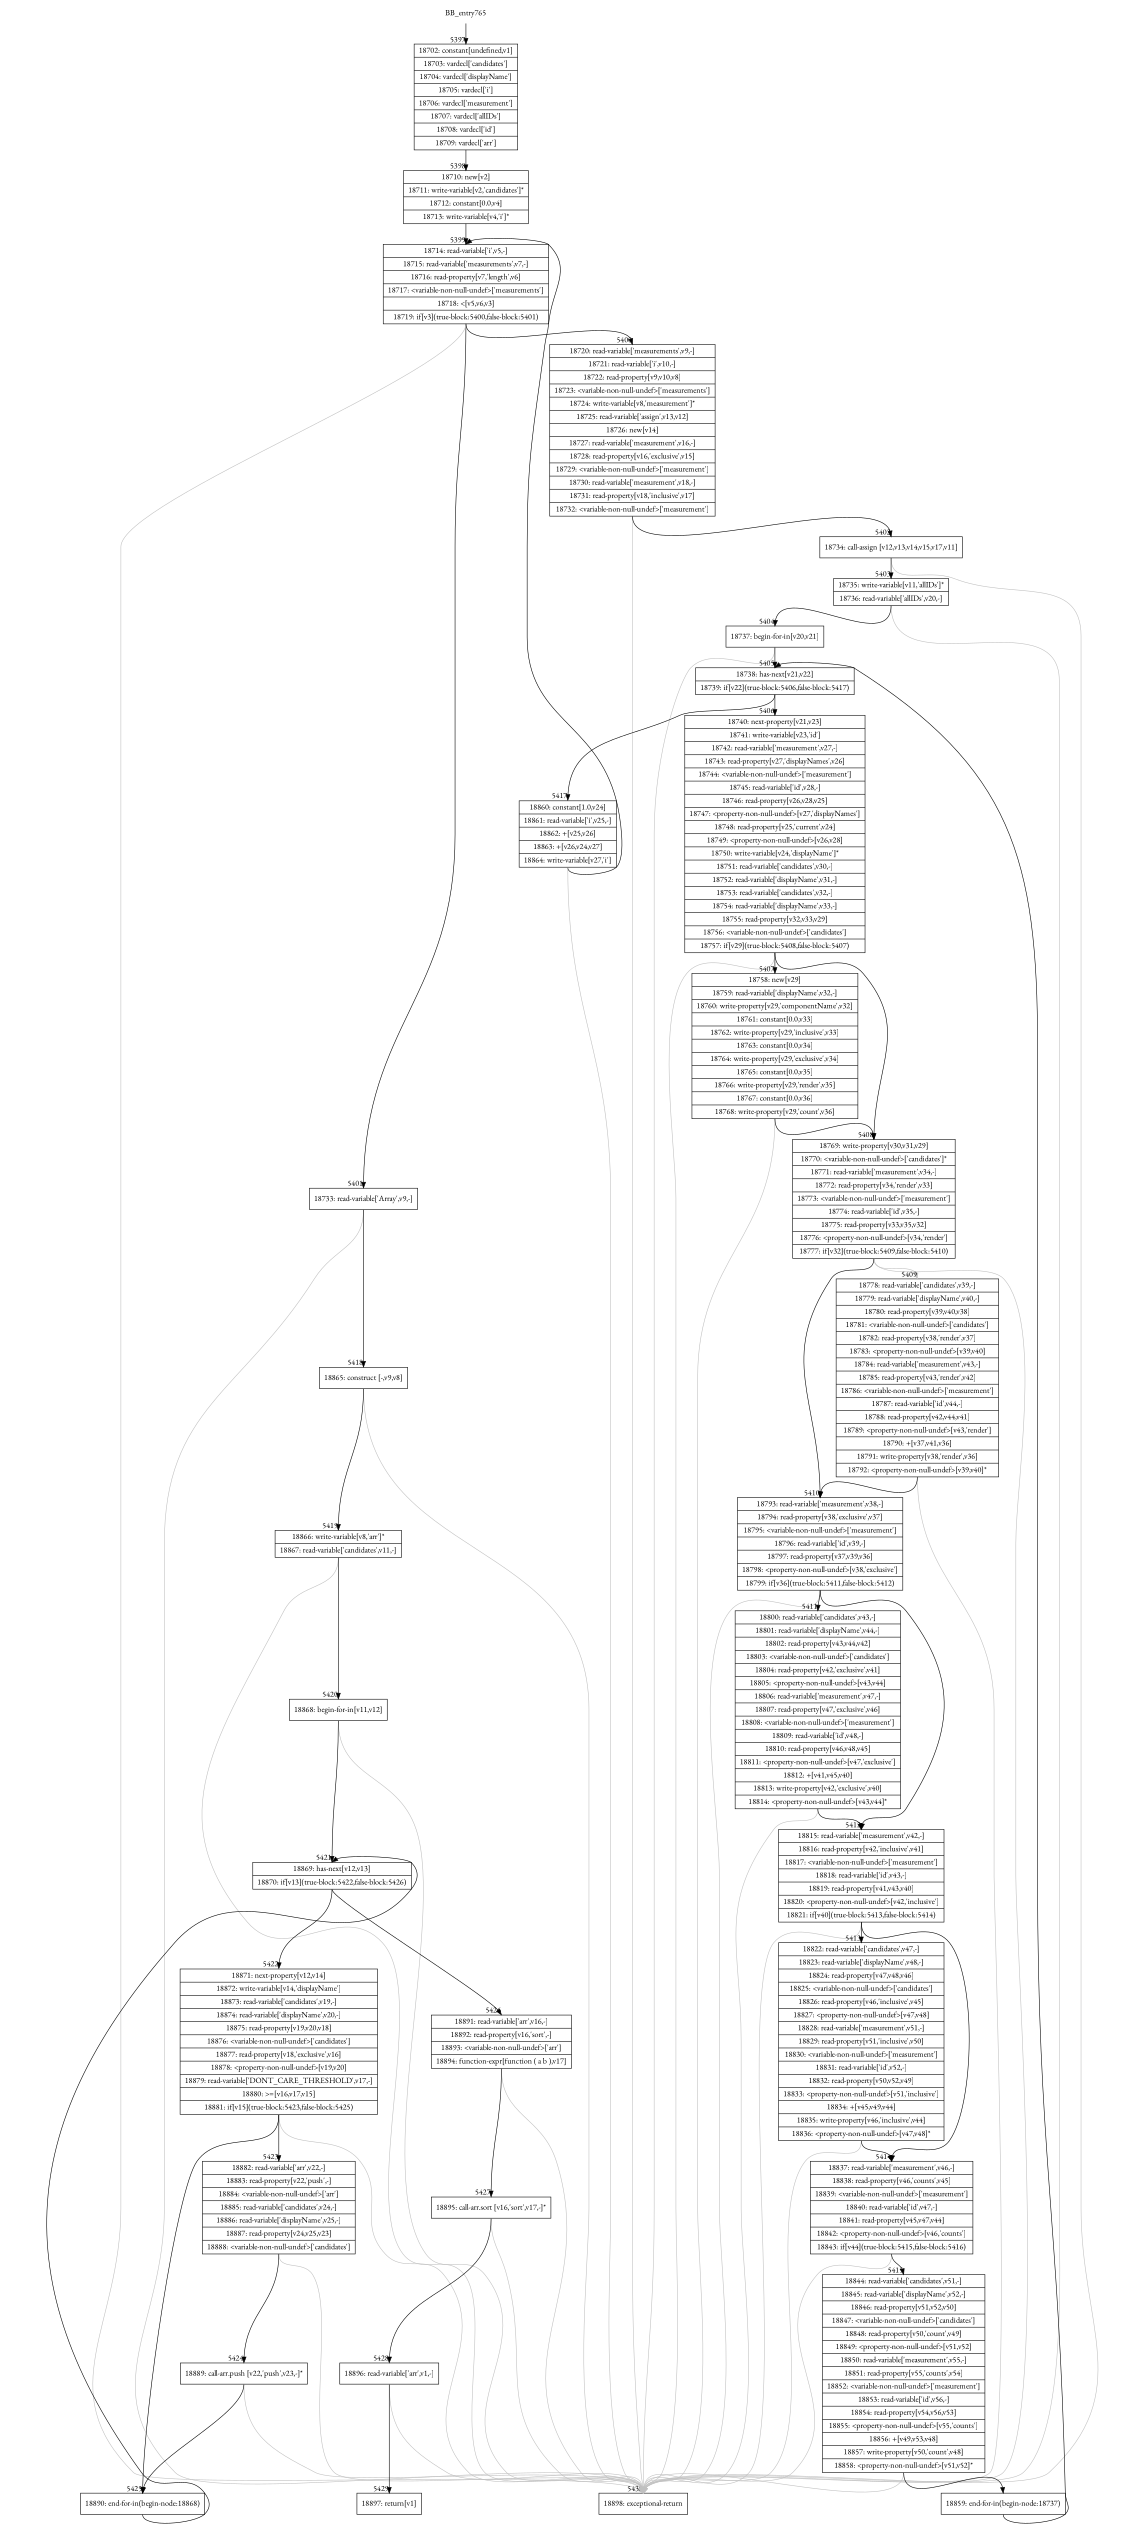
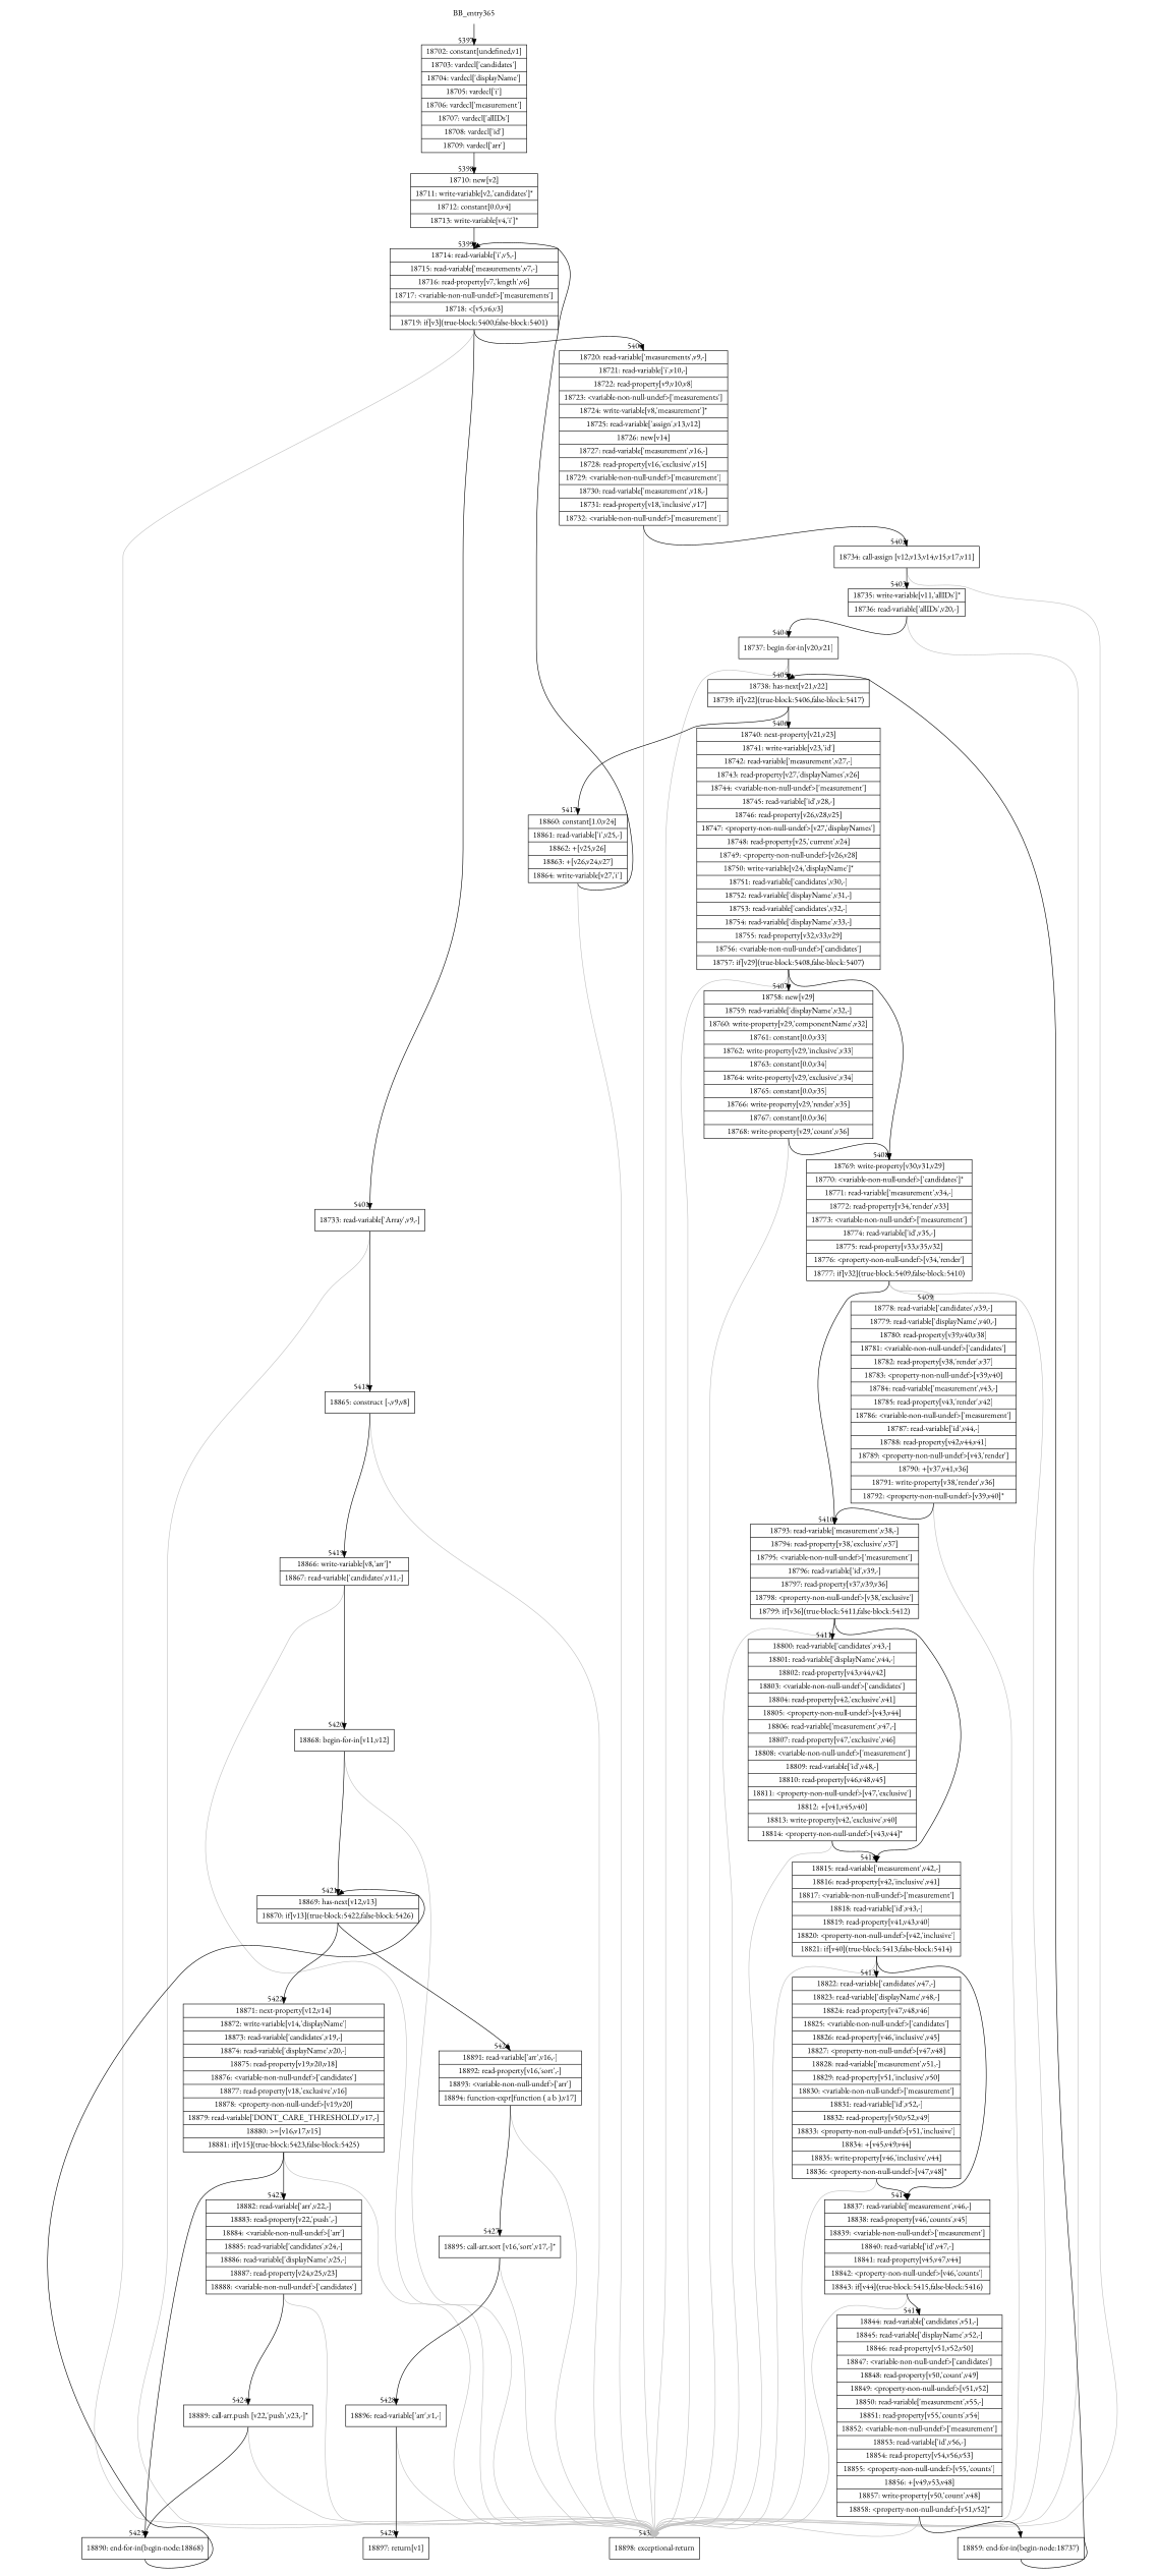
  digraph {
    fontname="EB Garamond"
    rankdir=TD
    node [fontname="EB Garamond" shape=record]
    edge [fontname="EB Garamond" headport=n tailport=s]
-   BB_entry365 [shape=none label=BB_entry765]
+   BB_entry365 [shape=none]
    n2 [label="{18702: constant[undefined,v1]|18703: vardecl['candidates']|18704: vardecl['displayName']|18705: vardecl['i']|18706: vardecl['measurement']|18707: vardecl['allIDs']|18708: vardecl['id']|18709: vardecl['arr']}"]
    n3 [label="{18710: new[v2]|18711: write-variable[v2,'candidates']*|18712: constant[0.0,v4]|18713: write-variable[v4,'i']*}"]
    n4 [label="{18714: read-variable['i',v5,-]|18715: read-variable['measurements',v7,-]|18716: read-property[v7,'length',v6]|18717: \<variable-non-null-undef\>['measurements']|18718: \<[v5,v6,v3]|18719: if[v3](true-block:5400,false-block:5401)}"]
    n5 [label="{18720: read-variable['measurements',v9,-]|18721: read-variable['i',v10,-]|18722: read-property[v9,v10,v8]|18723: \<variable-non-null-undef\>['measurements']|18724: write-variable[v8,'measurement']*|18725: read-variable['assign',v13,v12]|18726: new[v14]|18727: read-variable['measurement',v16,-]|18728: read-property[v16,'exclusive',v15]|18729: \<variable-non-null-undef\>['measurement']|18730: read-variable['measurement',v18,-]|18731: read-property[v18,'inclusive',v17]|18732: \<variable-non-null-undef\>['measurement']}"]
    n6 [label="{18733: read-variable['Array',v9,-]}"]
    n7 [label="{18898: exceptional-return}"]
    n8 [label="{18734: call-assign [v12,v13,v14,v15,v17,v11]}"]
    n9 [label="{18865: construct [-,v9,v8]}"]
    n10 [label="{18735: write-variable[v11,'allIDs']*|18736: read-variable['allIDs',v20,-]}"]
    n11 [label="{18866: write-variable[v8,'arr']*|18867: read-variable['candidates',v11,-]}"]
    n12 [label="{18737: begin-for-in[v20,v21]}"]
    n13 [label="{18868: begin-for-in[v11,v12]}"]
    n14 [label="{18738: has-next[v21,v22]|18739: if[v22](true-block:5406,false-block:5417)}"]
    n15 [label="{18740: next-property[v21,v23]|18741: write-variable[v23,'id']|18742: read-variable['measurement',v27,-]|18743: read-property[v27,'displayNames',v26]|18744: \<variable-non-null-undef\>['measurement']|18745: read-variable['id',v28,-]|18746: read-property[v26,v28,v25]|18747: \<property-non-null-undef\>[v27,'displayNames']|18748: read-property[v25,'current',v24]|18749: \<property-non-null-undef\>[v26,v28]|18750: write-variable[v24,'displayName']*|18751: read-variable['candidates',v30,-]|18752: read-variable['displayName',v31,-]|18753: read-variable['candidates',v32,-]|18754: read-variable['displayName',v33,-]|18755: read-property[v32,v33,v29]|18756: \<variable-non-null-undef\>['candidates']|18757: if[v29](true-block:5408,false-block:5407)}"]
    n16 [label="{18860: constant[1.0,v24]|18861: read-variable['i',v25,-]|18862: +[v25,v26]|18863: +[v26,v24,v27]|18864: write-variable[v27,'i']}"]
    n17 [label="{18769: write-property[v30,v31,v29]|18770: \<variable-non-null-undef\>['candidates']*|18771: read-variable['measurement',v34,-]|18772: read-property[v34,'render',v33]|18773: \<variable-non-null-undef\>['measurement']|18774: read-variable['id',v35,-]|18775: read-property[v33,v35,v32]|18776: \<property-non-null-undef\>[v34,'render']|18777: if[v32](true-block:5409,false-block:5410)}"]
    n18 [label="{18758: new[v29]|18759: read-variable['displayName',v32,-]|18760: write-property[v29,'componentName',v32]|18761: constant[0.0,v33]|18762: write-property[v29,'inclusive',v33]|18763: constant[0.0,v34]|18764: write-property[v29,'exclusive',v34]|18765: constant[0.0,v35]|18766: write-property[v29,'render',v35]|18767: constant[0.0,v36]|18768: write-property[v29,'count',v36]}"]
    n19 [label="{18778: read-variable['candidates',v39,-]|18779: read-variable['displayName',v40,-]|18780: read-property[v39,v40,v38]|18781: \<variable-non-null-undef\>['candidates']|18782: read-property[v38,'render',v37]|18783: \<property-non-null-undef\>[v39,v40]|18784: read-variable['measurement',v43,-]|18785: read-property[v43,'render',v42]|18786: \<variable-non-null-undef\>['measurement']|18787: read-variable['id',v44,-]|18788: read-property[v42,v44,v41]|18789: \<property-non-null-undef\>[v43,'render']|18790: +[v37,v41,v36]|18791: write-property[v38,'render',v36]|18792: \<property-non-null-undef\>[v39,v40]*}"]
    n20 [label="{18793: read-variable['measurement',v38,-]|18794: read-property[v38,'exclusive',v37]|18795: \<variable-non-null-undef\>['measurement']|18796: read-variable['id',v39,-]|18797: read-property[v37,v39,v36]|18798: \<property-non-null-undef\>[v38,'exclusive']|18799: if[v36](true-block:5411,false-block:5412)}"]
    n21 [label="{18800: read-variable['candidates',v43,-]|18801: read-variable['displayName',v44,-]|18802: read-property[v43,v44,v42]|18803: \<variable-non-null-undef\>['candidates']|18804: read-property[v42,'exclusive',v41]|18805: \<property-non-null-undef\>[v43,v44]|18806: read-variable['measurement',v47,-]|18807: read-property[v47,'exclusive',v46]|18808: \<variable-non-null-undef\>['measurement']|18809: read-variable['id',v48,-]|18810: read-property[v46,v48,v45]|18811: \<property-non-null-undef\>[v47,'exclusive']|18812: +[v41,v45,v40]|18813: write-property[v42,'exclusive',v40]|18814: \<property-non-null-undef\>[v43,v44]*}"]
    n22 [label="{18815: read-variable['measurement',v42,-]|18816: read-property[v42,'inclusive',v41]|18817: \<variable-non-null-undef\>['measurement']|18818: read-variable['id',v43,-]|18819: read-property[v41,v43,v40]|18820: \<property-non-null-undef\>[v42,'inclusive']|18821: if[v40](true-block:5413,false-block:5414)}"]
    n23 [label="{18822: read-variable['candidates',v47,-]|18823: read-variable['displayName',v48,-]|18824: read-property[v47,v48,v46]|18825: \<variable-non-null-undef\>['candidates']|18826: read-property[v46,'inclusive',v45]|18827: \<property-non-null-undef\>[v47,v48]|18828: read-variable['measurement',v51,-]|18829: read-property[v51,'inclusive',v50]|18830: \<variable-non-null-undef\>['measurement']|18831: read-variable['id',v52,-]|18832: read-property[v50,v52,v49]|18833: \<property-non-null-undef\>[v51,'inclusive']|18834: +[v45,v49,v44]|18835: write-property[v46,'inclusive',v44]|18836: \<property-non-null-undef\>[v47,v48]*}"]
    n24 [label="{18837: read-variable['measurement',v46,-]|18838: read-property[v46,'counts',v45]|18839: \<variable-non-null-undef\>['measurement']|18840: read-variable['id',v47,-]|18841: read-property[v45,v47,v44]|18842: \<property-non-null-undef\>[v46,'counts']|18843: if[v44](true-block:5415,false-block:5416)}"]
    n25 [label="{18844: read-variable['candidates',v51,-]|18845: read-variable['displayName',v52,-]|18846: read-property[v51,v52,v50]|18847: \<variable-non-null-undef\>['candidates']|18848: read-property[v50,'count',v49]|18849: \<property-non-null-undef\>[v51,v52]|18850: read-variable['measurement',v55,-]|18851: read-property[v55,'counts',v54]|18852: \<variable-non-null-undef\>['measurement']|18853: read-variable['id',v56,-]|18854: read-property[v54,v56,v53]|18855: \<property-non-null-undef\>[v55,'counts']|18856: +[v49,v53,v48]|18857: write-property[v50,'count',v48]|18858: \<property-non-null-undef\>[v51,v52]*}"]
    n26 [label="{18859: end-for-in(begin-node:18737)}"]
    n27 [label="{18869: has-next[v12,v13]|18870: if[v13](true-block:5422,false-block:5426)}"]
    n28 [label="{18871: next-property[v12,v14]|18872: write-variable[v14,'displayName']|18873: read-variable['candidates',v19,-]|18874: read-variable['displayName',v20,-]|18875: read-property[v19,v20,v18]|18876: \<variable-non-null-undef\>['candidates']|18877: read-property[v18,'exclusive',v16]|18878: \<property-non-null-undef\>[v19,v20]|18879: read-variable['DONT_CARE_THRESHOLD',v17,-]|18880: \>=[v16,v17,v15]|18881: if[v15](true-block:5423,false-block:5425)}"]
    n29 [label="{18891: read-variable['arr',v16,-]|18892: read-property[v16,'sort',-]|18893: \<variable-non-null-undef\>['arr']|18894: function-expr[function ( a b ),v17]}"]
    n30 [label="{18882: read-variable['arr',v22,-]|18883: read-property[v22,'push',-]|18884: \<variable-non-null-undef\>['arr']|18885: read-variable['candidates',v24,-]|18886: read-variable['displayName',v25,-]|18887: read-property[v24,v25,v23]|18888: \<variable-non-null-undef\>['candidates']}"]
    n31 [label="{18890: end-for-in(begin-node:18868)}"]
    n32 [label="{18895: call-arr.sort [v16,'sort',v17,-]*}"]
    n33 [label="{18889: call-arr.push [v22,'push',v23,-]*}"]
    n34 [label="{18896: read-variable['arr',v1,-]}"]
    n35 [label="{18897: return[v1]}"]
    BB_entry365 -> n2 [headlabel="    5397"]
    n2 -> n3 [headlabel="      5398"]
    n3 -> n4 [headlabel="      5399"]
    n4 -> n5 [headlabel="      5400"]
    n4 -> n6 [headlabel="      5401"]
    n4 -> n7 [color=gray headlabel="      5430"]
    n5 -> n7 [color=gray]
    n5 -> n8 [headlabel="      5402"]
    n6 -> n7 [color=gray]
    n6 -> n9 [headlabel="      5418"]
    n8 -> n7 [color=gray]
    n8 -> n10 [headlabel="      5403"]
    n9 -> n7 [color=gray]
    n9 -> n11 [headlabel="      5419"]
    n10 -> n7 [color=gray]
    n10 -> n12 [headlabel="      5404"]
    n11 -> n7 [color=gray]
    n11 -> n13 [headlabel="      5420"]
    n12 -> n7 [color=gray]
    n12 -> n14 [headlabel="      5405"]
    n13 -> n7 [color=gray]
    n13 -> n27 [headlabel="      5421"]
    n14 -> n15 [headlabel="      5406"]
    n14 -> n16 [headlabel="      5417"]
    n15 -> n7 [color=gray]
    n15 -> n17 [headlabel="      5408"]
    n15 -> n18 [headlabel="      5407"]
    n16 -> n4
    n16 -> n7 [color=gray]
    n17 -> n7 [color=gray]
    n17 -> n19 [color=gray headlabel="      5409"]
    n17 -> n20 [headlabel="      5410"]
    n18 -> n7 [color=gray]
    n18 -> n17
    n19 -> n7 [color=gray]
    n19 -> n20
    n20 -> n7 [color=gray]
    n20 -> n21 [headlabel="      5411"]
    n20 -> n22 [headlabel="      5412"]
    n21 -> n7 [color=gray]
    n21 -> n22
    n22 -> n7 [color=gray]
    n22 -> n23 [headlabel="      5413"]
    n22 -> n24 [headlabel="      5414"]
    n23 -> n7 [color=gray]
    n23 -> n24
    n24 -> n7 [color=gray]
    n24 -> n25 [headlabel="      5415"]
    n25 -> n7 [color=gray]
    n25 -> n26
    n26 -> n14
    n27 -> n28 [headlabel="      5422"]
    n27 -> n29 [headlabel="      5426"]
    n28 -> n7 [color=gray]
    n28 -> n30 [headlabel="      5423"]
    n28 -> n31 [headlabel="      5425"]
    n29 -> n7 [color=gray]
    n29 -> n32 [headlabel="      5427"]
    n30 -> n7 [color=gray]
    n30 -> n33 [headlabel="      5424"]
    n31 -> n27
    n32 -> n7 [color=gray]
    n32 -> n34 [headlabel="      5428"]
    n33 -> n7 [color=gray]
    n33 -> n31
    n34 -> n7 [color=gray]
    n34 -> n35 [headlabel="      5429"]
  }
